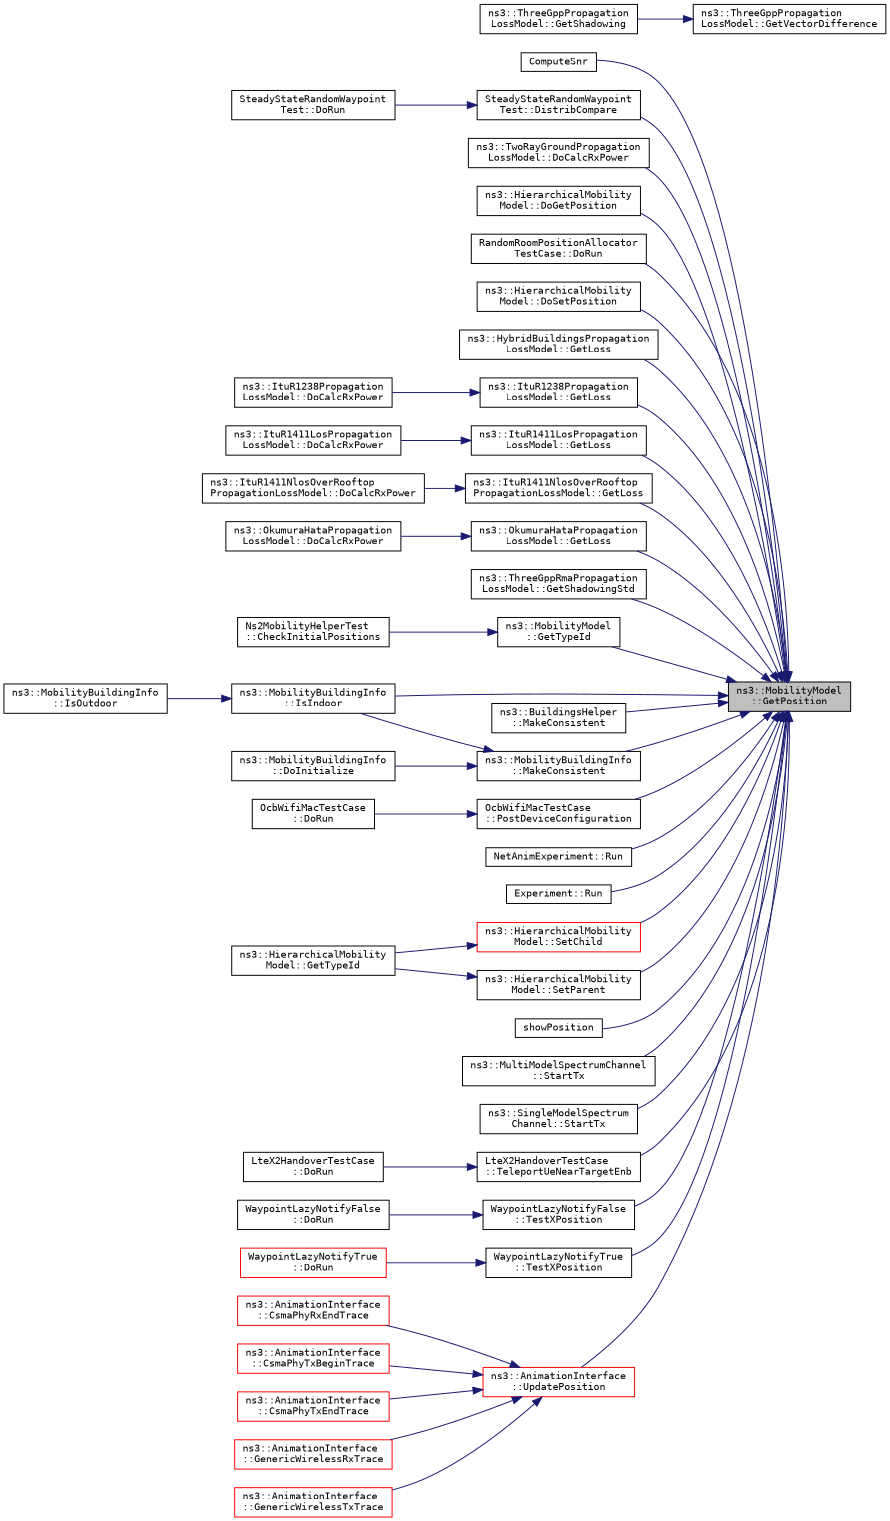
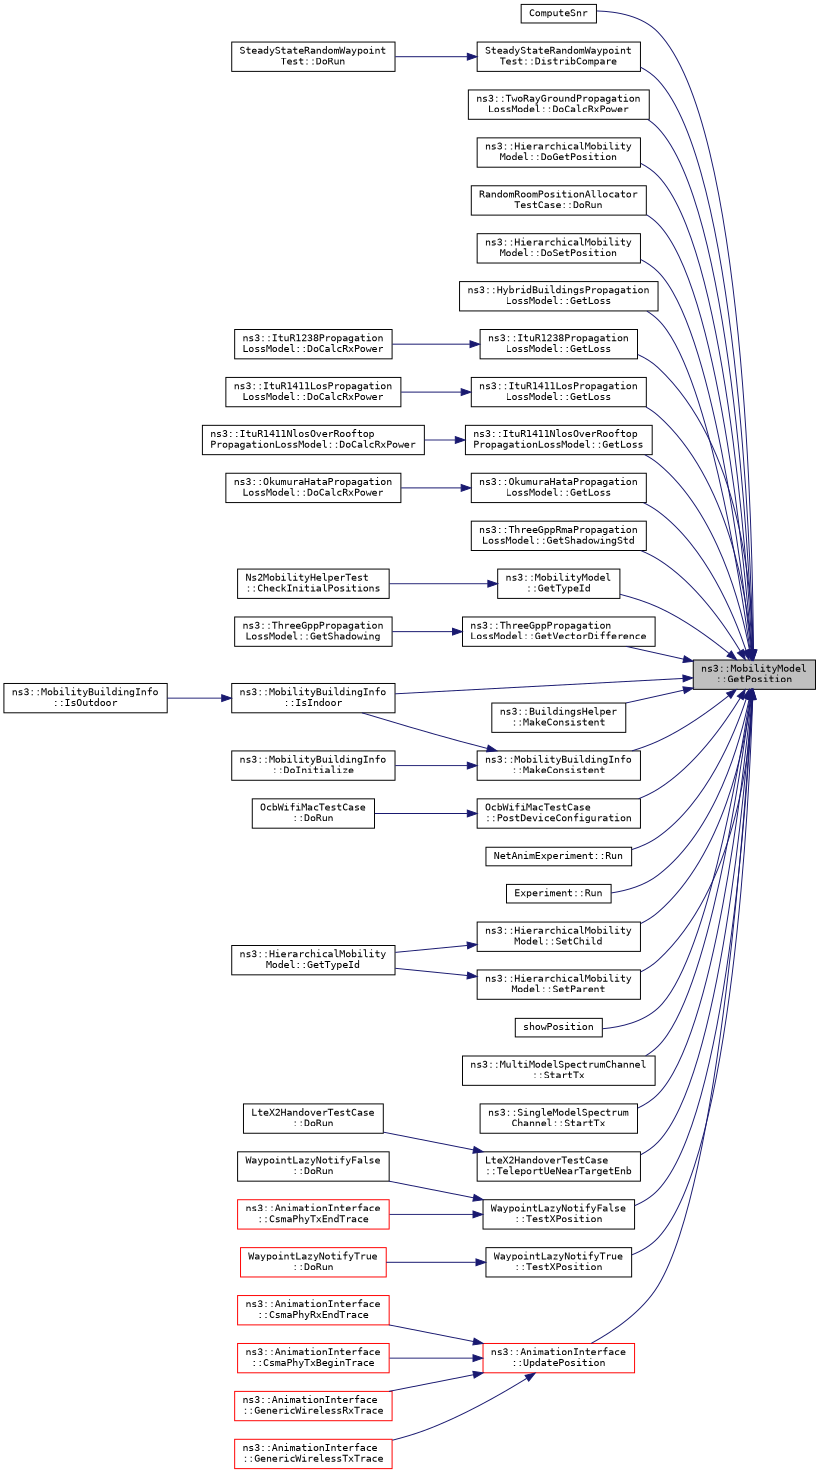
  digraph {
    fontname="DejaVu Sans Mono"
    rankdir=RL
    node [color=black fillcolor=white fontname="DejaVu Sans Mono" fontsize=10 shape=record style=filled]
    edge [color=midnightblue dir=back fontname="DejaVu Sans Mono" fontsize=10 labelfontname=Helvetica labelfontsize=10 style=solid]
    n1 [fillcolor=grey75 fontcolor=black height=0.2 label="ns3::MobilityModel\l::GetPosition" width=0.4]
    n2 [height=0.2 label=ComputeSnr width=0.4]
    n3 [height=0.2 label="SteadyStateRandomWaypoint\lTest::DistribCompare" width=0.4]
    n4 [height=0.2 label="ns3::TwoRayGroundPropagation\lLossModel::DoCalcRxPower" width=0.4]
    n5 [height=0.2 label="ns3::HierarchicalMobility\lModel::DoGetPosition" width=0.4]
    n6 [height=0.2 label="RandomRoomPositionAllocator\lTestCase::DoRun" width=0.4]
    n7 [height=0.2 label="ns3::HierarchicalMobility\lModel::DoSetPosition" width=0.4]
    n8 [height=0.2 label="ns3::HybridBuildingsPropagation\lLossModel::GetLoss" width=0.4]
    n9 [height=0.2 label="ns3::ItuR1238Propagation\lLossModel::GetLoss" width=0.4]
    n10 [height=0.2 label="ns3::ItuR1411LosPropagation\lLossModel::GetLoss" width=0.4]
    n11 [height=0.2 label="ns3::ItuR1411NlosOverRooftop\lPropagationLossModel::GetLoss" width=0.4]
    n12 [height=0.2 label="ns3::OkumuraHataPropagation\lLossModel::GetLoss" width=0.4]
    n13 [height=0.2 label="ns3::ThreeGppRmaPropagation\lLossModel::GetShadowingStd" width=0.4]
    n14 [height=0.2 label="ns3::MobilityModel\l::GetTypeId" width=0.4]
    n15 [height=0.2 label="ns3::ThreeGppPropagation\lLossModel::GetVectorDifference" width=0.4]
    n16 [height=0.2 label="ns3::MobilityBuildingInfo\l::IsIndoor" width=0.4]
    n17 [height=0.2 label="ns3::BuildingsHelper\l::MakeConsistent" width=0.4]
    n18 [height=0.2 label="ns3::MobilityBuildingInfo\l::MakeConsistent" width=0.4]
    n19 [height=0.2 label="OcbWifiMacTestCase\l::PostDeviceConfiguration" width=0.4]
    n20 [height=0.2 label="NetAnimExperiment::Run" width=0.4]
    n21 [height=0.2 label="Experiment::Run" width=0.4]
-   n22 [color=red height=0.2 label="ns3::HierarchicalMobility\lModel::SetChild" width=0.4]
+   n22 [height=0.2 label="ns3::HierarchicalMobility\lModel::SetChild" width=0.4]
    n23 [height=0.2 label="ns3::HierarchicalMobility\lModel::SetParent" width=0.4]
    n24 [height=0.2 label=showPosition width=0.4]
    n25 [height=0.2 label="ns3::MultiModelSpectrumChannel\l::StartTx" width=0.4]
    n26 [height=0.2 label="ns3::SingleModelSpectrum\lChannel::StartTx" width=0.4]
    n27 [height=0.2 label="LteX2HandoverTestCase\l::TeleportUeNearTargetEnb" width=0.4]
    n28 [height=0.2 label="WaypointLazyNotifyFalse\l::TestXPosition" width=0.4]
    n29 [height=0.2 label="WaypointLazyNotifyTrue\l::TestXPosition" width=0.4]
    n30 [color=red height=0.2 label="ns3::AnimationInterface\l::UpdatePosition" width=0.4]
    n31 [height=0.2 label="Ns2MobilityHelperTest\l::CheckInitialPositions" width=0.4]
    n32 [height=0.2 label="SteadyStateRandomWaypoint\lTest::DoRun" width=0.4]
    n33 [height=0.2 label="ns3::ItuR1238Propagation\lLossModel::DoCalcRxPower" width=0.4]
    n34 [height=0.2 label="ns3::ItuR1411LosPropagation\lLossModel::DoCalcRxPower" width=0.4]
    n35 [height=0.2 label="ns3::ItuR1411NlosOverRooftop\lPropagationLossModel::DoCalcRxPower" width=0.4]
    n36 [height=0.2 label="ns3::OkumuraHataPropagation\lLossModel::DoCalcRxPower" width=0.4]
    n37 [height=0.2 label="ns3::ThreeGppPropagation\lLossModel::GetShadowing" width=0.4]
    n38 [height=0.2 label="ns3::MobilityBuildingInfo\l::IsOutdoor" width=0.4]
    n39 [height=0.2 label="ns3::MobilityBuildingInfo\l::DoInitialize" width=0.4]
    n40 [height=0.2 label="OcbWifiMacTestCase\l::DoRun" width=0.4]
    n41 [height=0.2 label="ns3::HierarchicalMobility\lModel::GetTypeId" width=0.4]
    n42 [height=0.2 label="LteX2HandoverTestCase\l::DoRun" width=0.4]
    n43 [height=0.2 label="WaypointLazyNotifyFalse\l::DoRun" width=0.4]
    n44 [color=red height=0.2 label="WaypointLazyNotifyTrue\l::DoRun" width=0.4]
    n45 [color=red height=0.2 label="ns3::AnimationInterface\l::CsmaPhyRxEndTrace" width=0.4]
    n46 [color=red height=0.2 label="ns3::AnimationInterface\l::CsmaPhyTxBeginTrace" width=0.4]
    n47 [color=red height=0.2 label="ns3::AnimationInterface\l::CsmaPhyTxEndTrace" width=0.4]
    n48 [color=red height=0.2 label="ns3::AnimationInterface\l::GenericWirelessRxTrace" width=0.4]
    n49 [color=red height=0.2 label="ns3::AnimationInterface\l::GenericWirelessTxTrace" width=0.4]
    n1 -> n2
    n1 -> n3
    n1 -> n4
    n1 -> n5
    n1 -> n6
    n1 -> n7
    n1 -> n8
    n1 -> n9
    n1 -> n10
    n1 -> n11
    n1 -> n12
    n1 -> n13
    n1 -> n14
+   n1 -> n15
    n1 -> n16
    n1 -> n17
    n1 -> n18
    n1 -> n19
    n1 -> n20
    n1 -> n21
    n1 -> n22
    n1 -> n23
    n1 -> n24
    n1 -> n25
    n1 -> n26
    n1 -> n27
    n1 -> n28
    n1 -> n29
    n1 -> n30
    n3 -> n32
    n9 -> n33
    n10 -> n34
    n11 -> n35
    n12 -> n36
    n14 -> n31
    n15 -> n37
    n16 -> n38
    n18 -> n16
    n18 -> n39
    n19 -> n40
    n22 -> n41
    n23 -> n41
    n27 -> n42
    n28 -> n43
    n29 -> n44
    n30 -> n45
    n30 -> n46
-   n30 -> n47
+   n28 -> n47
    n30 -> n48
    n30 -> n49
  }
